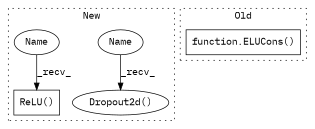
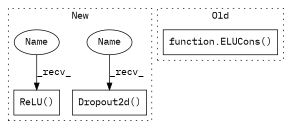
  digraph {
    fontname="IBM Plex Mono"
    node [a=75 l=2 s=1013 shape=box fontname="IBM Plex Mono"]
    edge [fontname="IBM Plex Mono"]
-   n1 [l=34 label="Dropout2d()" shape=ellipse]
+   n1 [l=34 label="Dropout2d()"]
    n2 [l=21 label="ReLU()" s=1070]
    n3 [a=87 label=Name shape=ellipse]
    n4 [a=87 label=Name s=1070 shape=ellipse]
    n5 [l="8,1" label="function.ELUCons()" s="1680,1701"]
    subgraph cluster_1 {
      label=New
      style=dotted
      n1
      n2
      n3
      n4
    }
    subgraph cluster_2 {
      label=Old
      style=dotted
      n5
    }
    n3 -> n1 [label=_recv_]
    n4 -> n2 [label=_recv_]
  }
